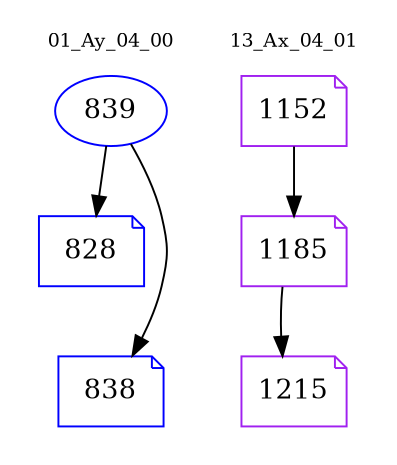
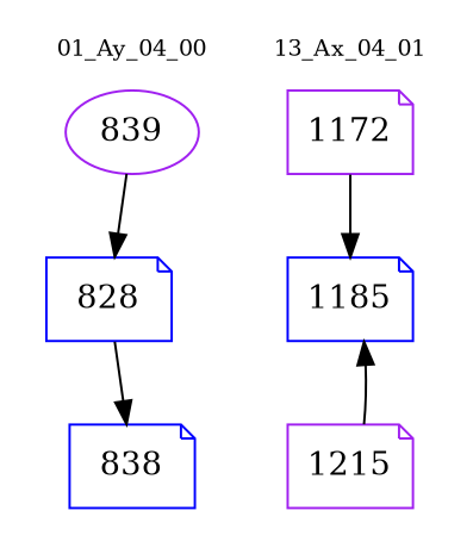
  digraph {
    node [color=purple shape=note]
    edge [color=black]
-   n1 [color=blue label=839 shape=ellipse]
+   n1 [label=839 shape=ellipse]
    n2 [color=blue label=828]
    n3 [color=blue label=838]
-   n4 [label=1152]
-   n5 [label=1185]
+   n4 [label=1172]
+   n5 [color=blue label=1185]
    n6 [label=1215]
    subgraph cluster_1 {
      color=white
      fontsize=10
      label="01_Ay_04_00"
      n1
      n2
      n3
    }
    subgraph cluster_2 {
      color=white
      fontsize=10
      label="13_Ax_04_01"
      n4
      n5
      n6
    }
    n1 -> n2
-   n1 -> n3
+   n2 -> n3
    n4 -> n5
-   n5 -> n6
+   n6 -> n5
  }
